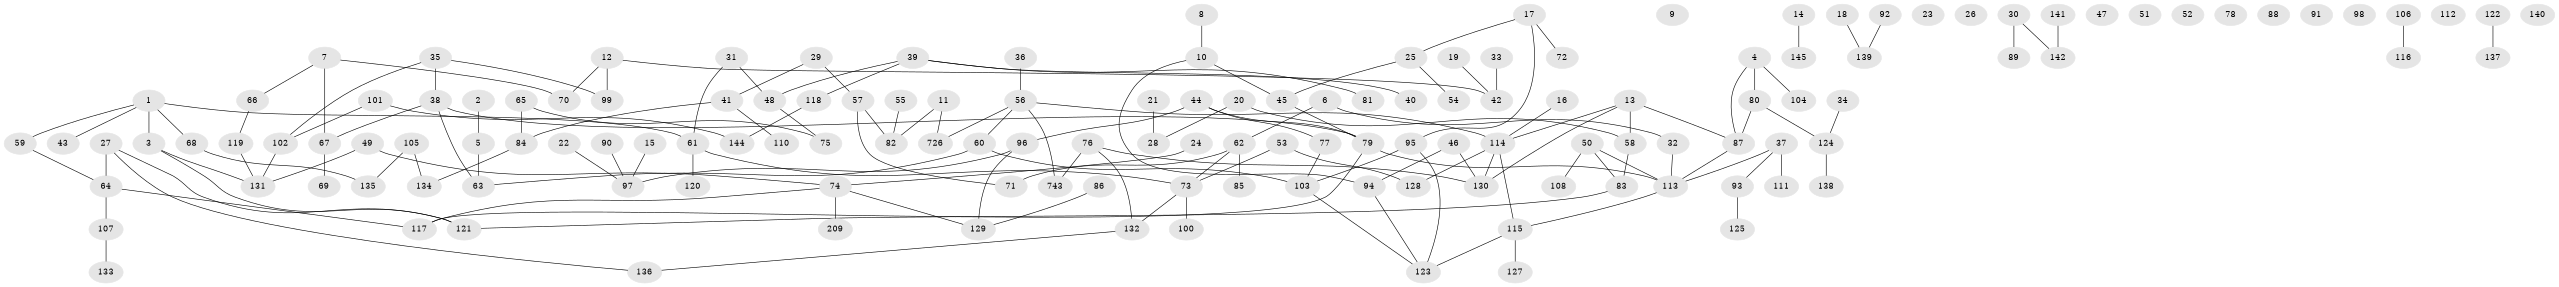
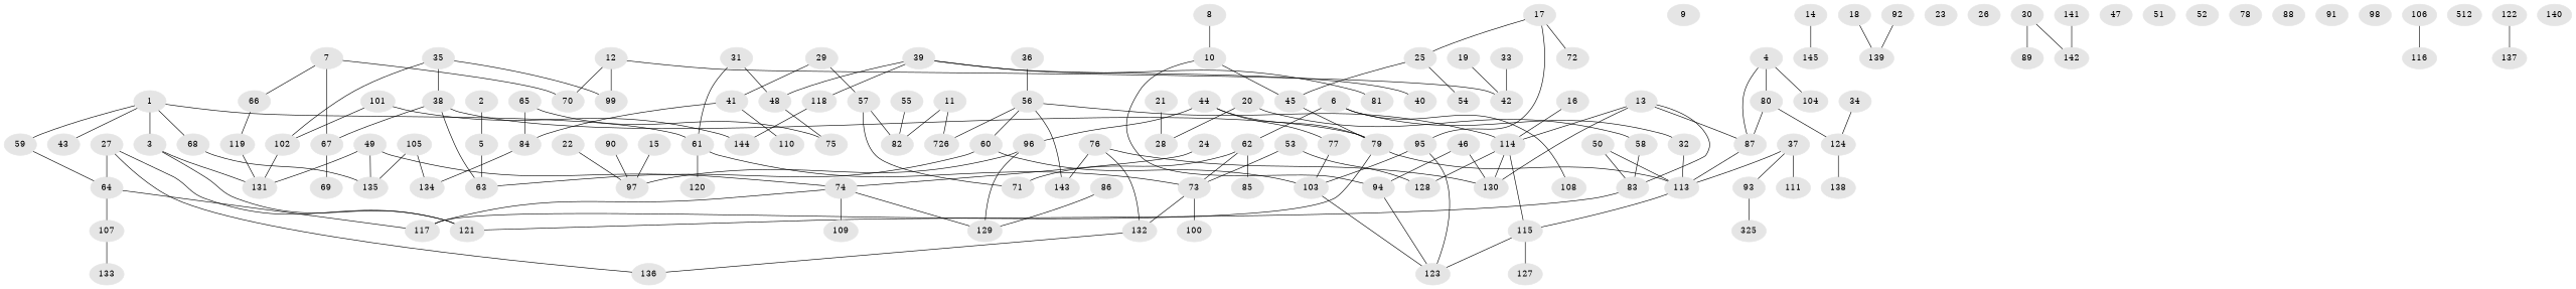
  graph {
    node [color=gray90 style=filled]
    1
    3
    43
    59
    61
    68
    121
    131
    64
    73
    120
    135
    2
    5
    63
    4
    80
    87
    104
    124
    113
    6
    32
    62
    71
    85
    7
    66
    67
    70
    119
    69
    8
    10
    45
    94
    9
    79
    123
    11
    82
    n42 [label=726]
    12
    42
    99
    13
    58
    114
    130
    83
    128
    115
    14
    145
    15
    97
    16
    107
    117
    17
    25
    72
    95
    54
    103
    18
    139
    19
    20
    28
    21
    22
    23
    24
    74
-   109 [label=209]
+   109
    129
    26
    27
    136
    29
    41
    57
    84
    110
    30
    89
    142
    31
    48
    75
    33
    34
    138
    35
    38
    102
    36
    56
    60
-   143 [label=743]
+   143
    37
    93
    111
-   125
+   125 [label=325]
    39
    40
    81
    118
    144
    134
    44
    77
    96
    46
    47
    49
    50
    108
    51
    52
    53
    100
    132
    55
    133
    65
    76
    78
    86
    88
    90
    91
    92
    98
    101
    105
    106
    116
-   112
+   112 [label=512]
    127
    122
    137
    140
    141
    1 -- 3
    1 -- 43
    1 -- 59
    1 -- 61
    1 -- 68
    3 -- 121
    3 -- 131
    59 -- 64
    61 -- 73
    61 -- 120
    68 -- 135
    64 -- 107
    64 -- 117
    73 -- 100
    73 -- 132
    2 -- 5
    5 -- 63
    4 -- 80
    4 -- 87
    4 -- 104
    80 -- 87
    80 -- 124
    87 -- 113
    124 -- 138
    113 -- 115
    6 -- 32
    6 -- 62
    32 -- 113
    62 -- 73
    62 -- 71
    62 -- 85
    7 -- 66
    7 -- 67
    7 -- 70
    66 -- 119
    67 -- 69
    119 -- 131
    8 -- 10
    10 -- 45
    10 -- 94
    45 -- 79
    94 -- 123
    79 -- 113
    79 -- 117
    11 -- 82
    11 -- n42
    12 -- 70
    12 -- 42
    12 -- 99
    13 -- 87
-   13 -- 58
+   13 -- 83
    13 -- 114
    13 -- 130
    58 -- 83
    114 -- 130
    114 -- 128
    114 -- 115
    83 -- 121
    115 -- 123
    115 -- 127
    14 -- 145
    15 -- 97
    16 -- 114
    107 -- 133
    17 -- 25
    17 -- 72
    17 -- 95
    25 -- 45
    25 -- 54
    95 -- 123
    95 -- 103
    103 -- 123
    18 -- 139
    19 -- 42
    20 -- 58
    20 -- 28
    21 -- 28
    22 -- 97
    24 -- 74
    74 -- 117
    74 -- 109
    74 -- 129
    27 -- 121
    27 -- 64
    27 -- 136
    29 -- 41
    29 -- 57
    41 -- 84
    41 -- 110
    57 -- 71
    57 -- 82
    84 -- 134
    30 -- 89
    30 -- 142
    31 -- 61
    31 -- 48
    48 -- 75
    33 -- 42
    34 -- 124
    35 -- 99
    35 -- 38
    35 -- 102
    38 -- 63
    38 -- 67
    38 -- 79
    102 -- 131
    36 -- 56
    56 -- n42
    56 -- 114
    56 -- 60
    56 -- 143
    60 -- 63
    60 -- 103
    37 -- 113
    37 -- 93
    37 -- 111
    93 -- 125
    39 -- 48
    39 -- 40
    39 -- 81
    39 -- 118
    118 -- 144
    44 -- 79
    44 -- 77
    44 -- 96
    77 -- 103
    96 -- 97
    96 -- 129
    46 -- 94
    46 -- 130
    49 -- 131
+   49 -- 135
    49 -- 74
    50 -- 113
    50 -- 83
-   50 -- 108
+   6 -- 108
    53 -- 73
    53 -- 128
    132 -- 136
    55 -- 82
    65 -- 84
    65 -- 75
    76 -- 130
    76 -- 143
    76 -- 132
    86 -- 129
    90 -- 97
    92 -- 139
    101 -- 102
    101 -- 144
    105 -- 135
    105 -- 134
    106 -- 116
    122 -- 137
    141 -- 142
  }
